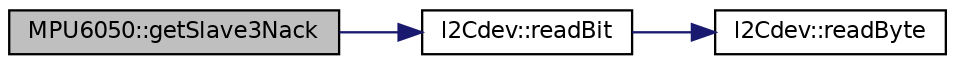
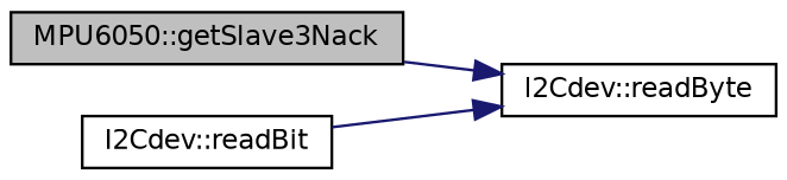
  digraph {
    rankdir=LR
    node [color=black fillcolor=white fontname=Helvetica fontsize=10 shape=record style=filled]
    edge [color=midnightblue fontname=Helvetica fontsize=10 labelfontname=Helvetica labelfontsize=10 style=solid]
    n1 [fillcolor=grey75 fontcolor=black height=0.2 label="MPU6050::getSlave3Nack" width=0.4]
    n2 [height=0.2 label="I2Cdev::readBit" width=0.4]
    n3 [height=0.2 label="I2Cdev::readByte" width=0.4]
-   n1 -> n2
+   n1 -> n3
    n2 -> n3
  }
